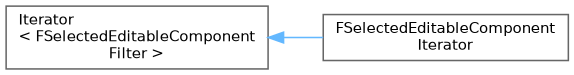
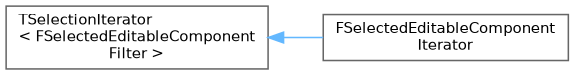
  digraph {
    rankdir=LR
    node [color=grey40 fillcolor=white fontname=Helvetica fontsize=10 shape=box style=filled]
-   n1 [height=0.2 label="Iterator\l\< FSelectedEditableComponent\lFilter \>" width=0.4]
+   n1 [height=0.2 label="TSelectionIterator\l\< FSelectedEditableComponent\lFilter \>" width=0.4]
    n2 [height=0.2 label="FSelectedEditableComponent\lIterator" width=0.4]
    n1 -> n2 [color=steelblue1 dir=back fontname=Helvetica fontsize=10 labelfontname=Helvetica labelfontsize=10 style=solid]
  }
